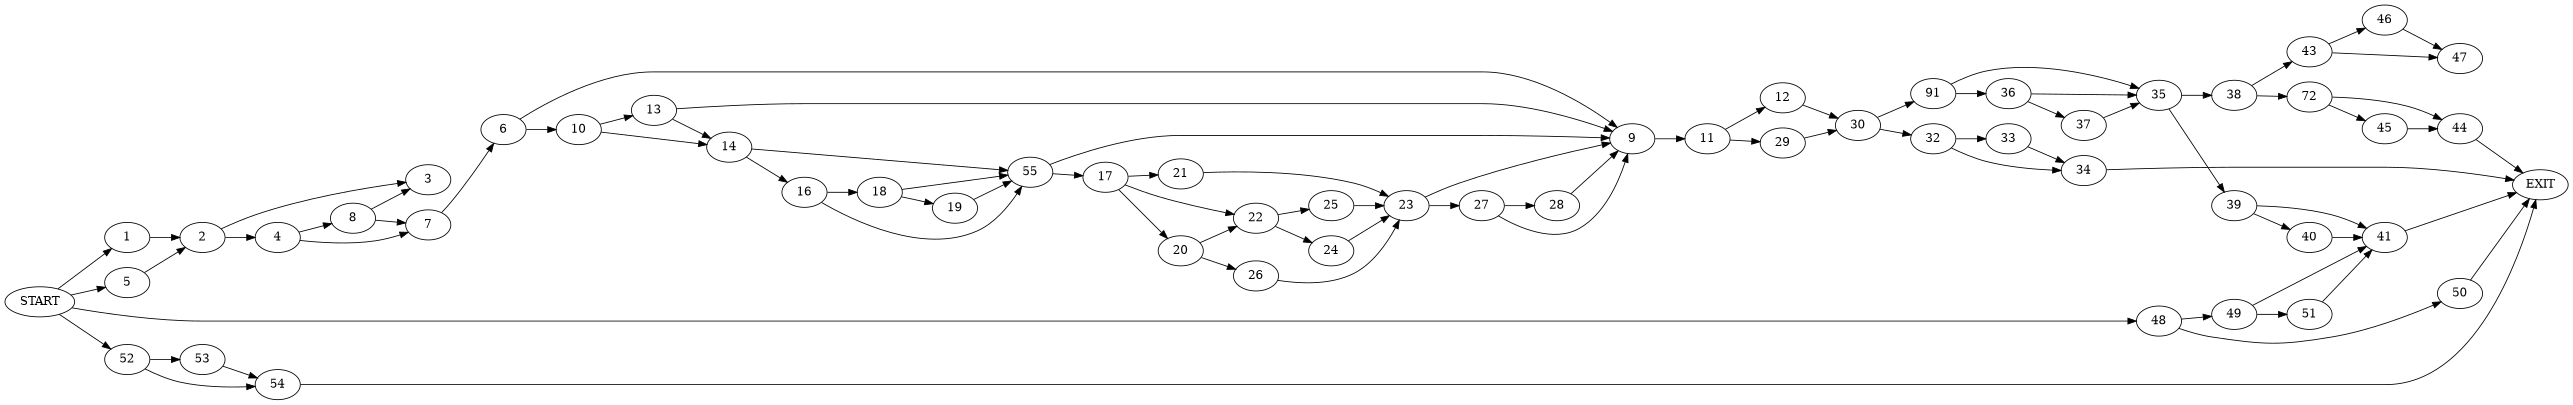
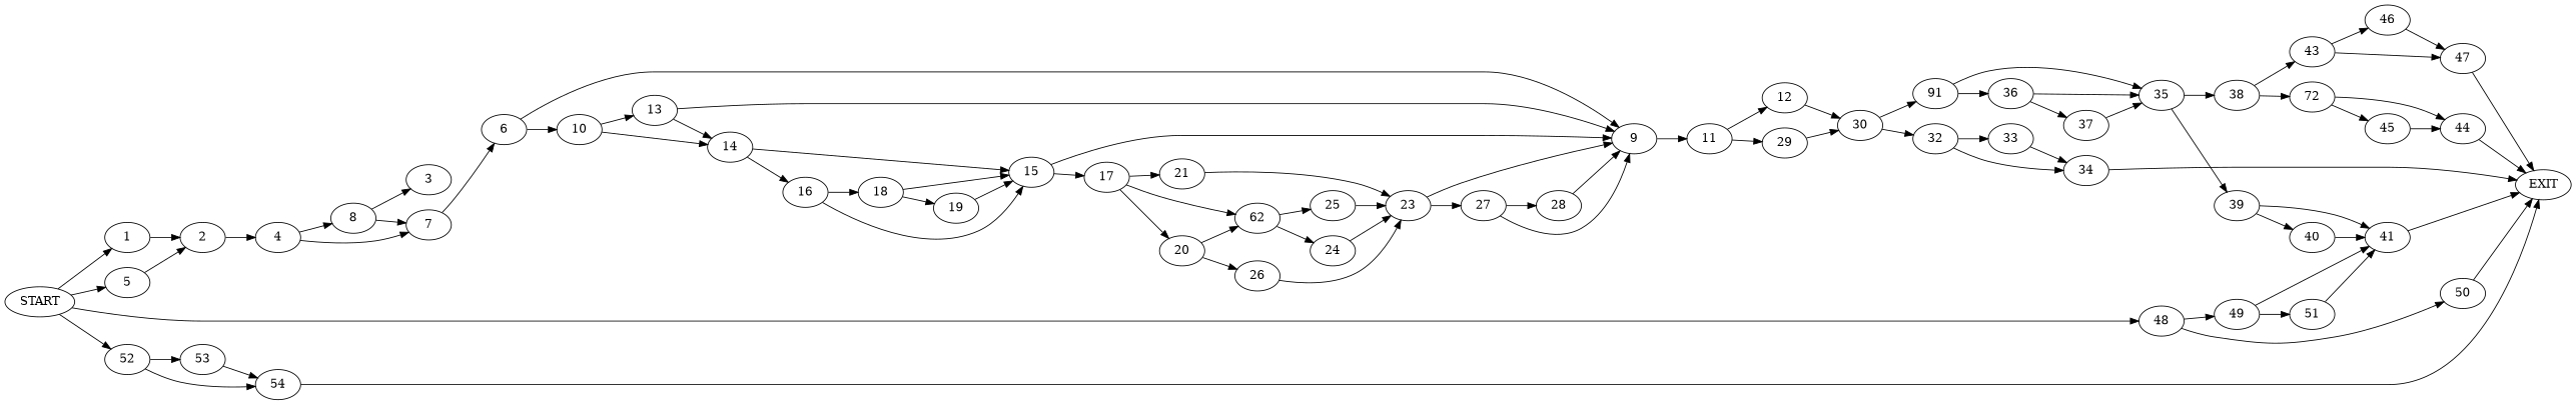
  digraph {
    rankdir=LR
    n1 [label=START]
    1
    5
    48
    52
    2
    49
    50
    53
    54
    n11 [label=EXIT]
    3
    4
    7
    8
    6
    9
    10
    11
    13
    14
    12
    29
    30
-   15 [label=55]
+   15
    16
    n27 [label=91]
    32
    17
    18
    20
    21
-   22
+   22 [label=62]
    19
    26
    23
    24
    25
    27
    28
    35
    36
    33
    34
    38
    39
    37
    n48 [label=72]
    43
    40
    41
    44
    45
    46
    47
    51
    n1 -> 1
    n1 -> 5
    n1 -> 48
    n1 -> 52
    1 -> 2
    5 -> 2
    48 -> 49
    48 -> 50
    52 -> 53
    52 -> 54
-   2 -> 3
    2 -> 4
    49 -> 41
    49 -> 51
    50 -> n11
    53 -> 54
    54 -> n11
    4 -> 7
    4 -> 8
    7 -> 6
    8 -> 3
    8 -> 7
    6 -> 9
    6 -> 10
    9 -> 11
    10 -> 13
    10 -> 14
    11 -> 12
    11 -> 29
    13 -> 9
    13 -> 14
    14 -> 15
    14 -> 16
    12 -> 30
    29 -> 30
    30 -> n27
    30 -> 32
    15 -> 9
    15 -> 17
    16 -> 15
    16 -> 18
    n27 -> 35
    n27 -> 36
    32 -> 33
    32 -> 34
    17 -> 20
    17 -> 21
    17 -> 22
    18 -> 15
    18 -> 19
    20 -> 22
    20 -> 26
    21 -> 23
    22 -> 24
    22 -> 25
    19 -> 15
    26 -> 23
    23 -> 9
    23 -> 27
    24 -> 23
    25 -> 23
    27 -> 9
    27 -> 28
    28 -> 9
    35 -> 38
    35 -> 39
    36 -> 35
    36 -> 37
    33 -> 34
    34 -> n11
    38 -> n48
    38 -> 43
    39 -> 40
    39 -> 41
    37 -> 35
    n48 -> 44
    n48 -> 45
    43 -> 46
    43 -> 47
    40 -> 41
    41 -> n11
    44 -> n11
    45 -> 44
    46 -> 47
+   47 -> n11
    51 -> 41
  }
